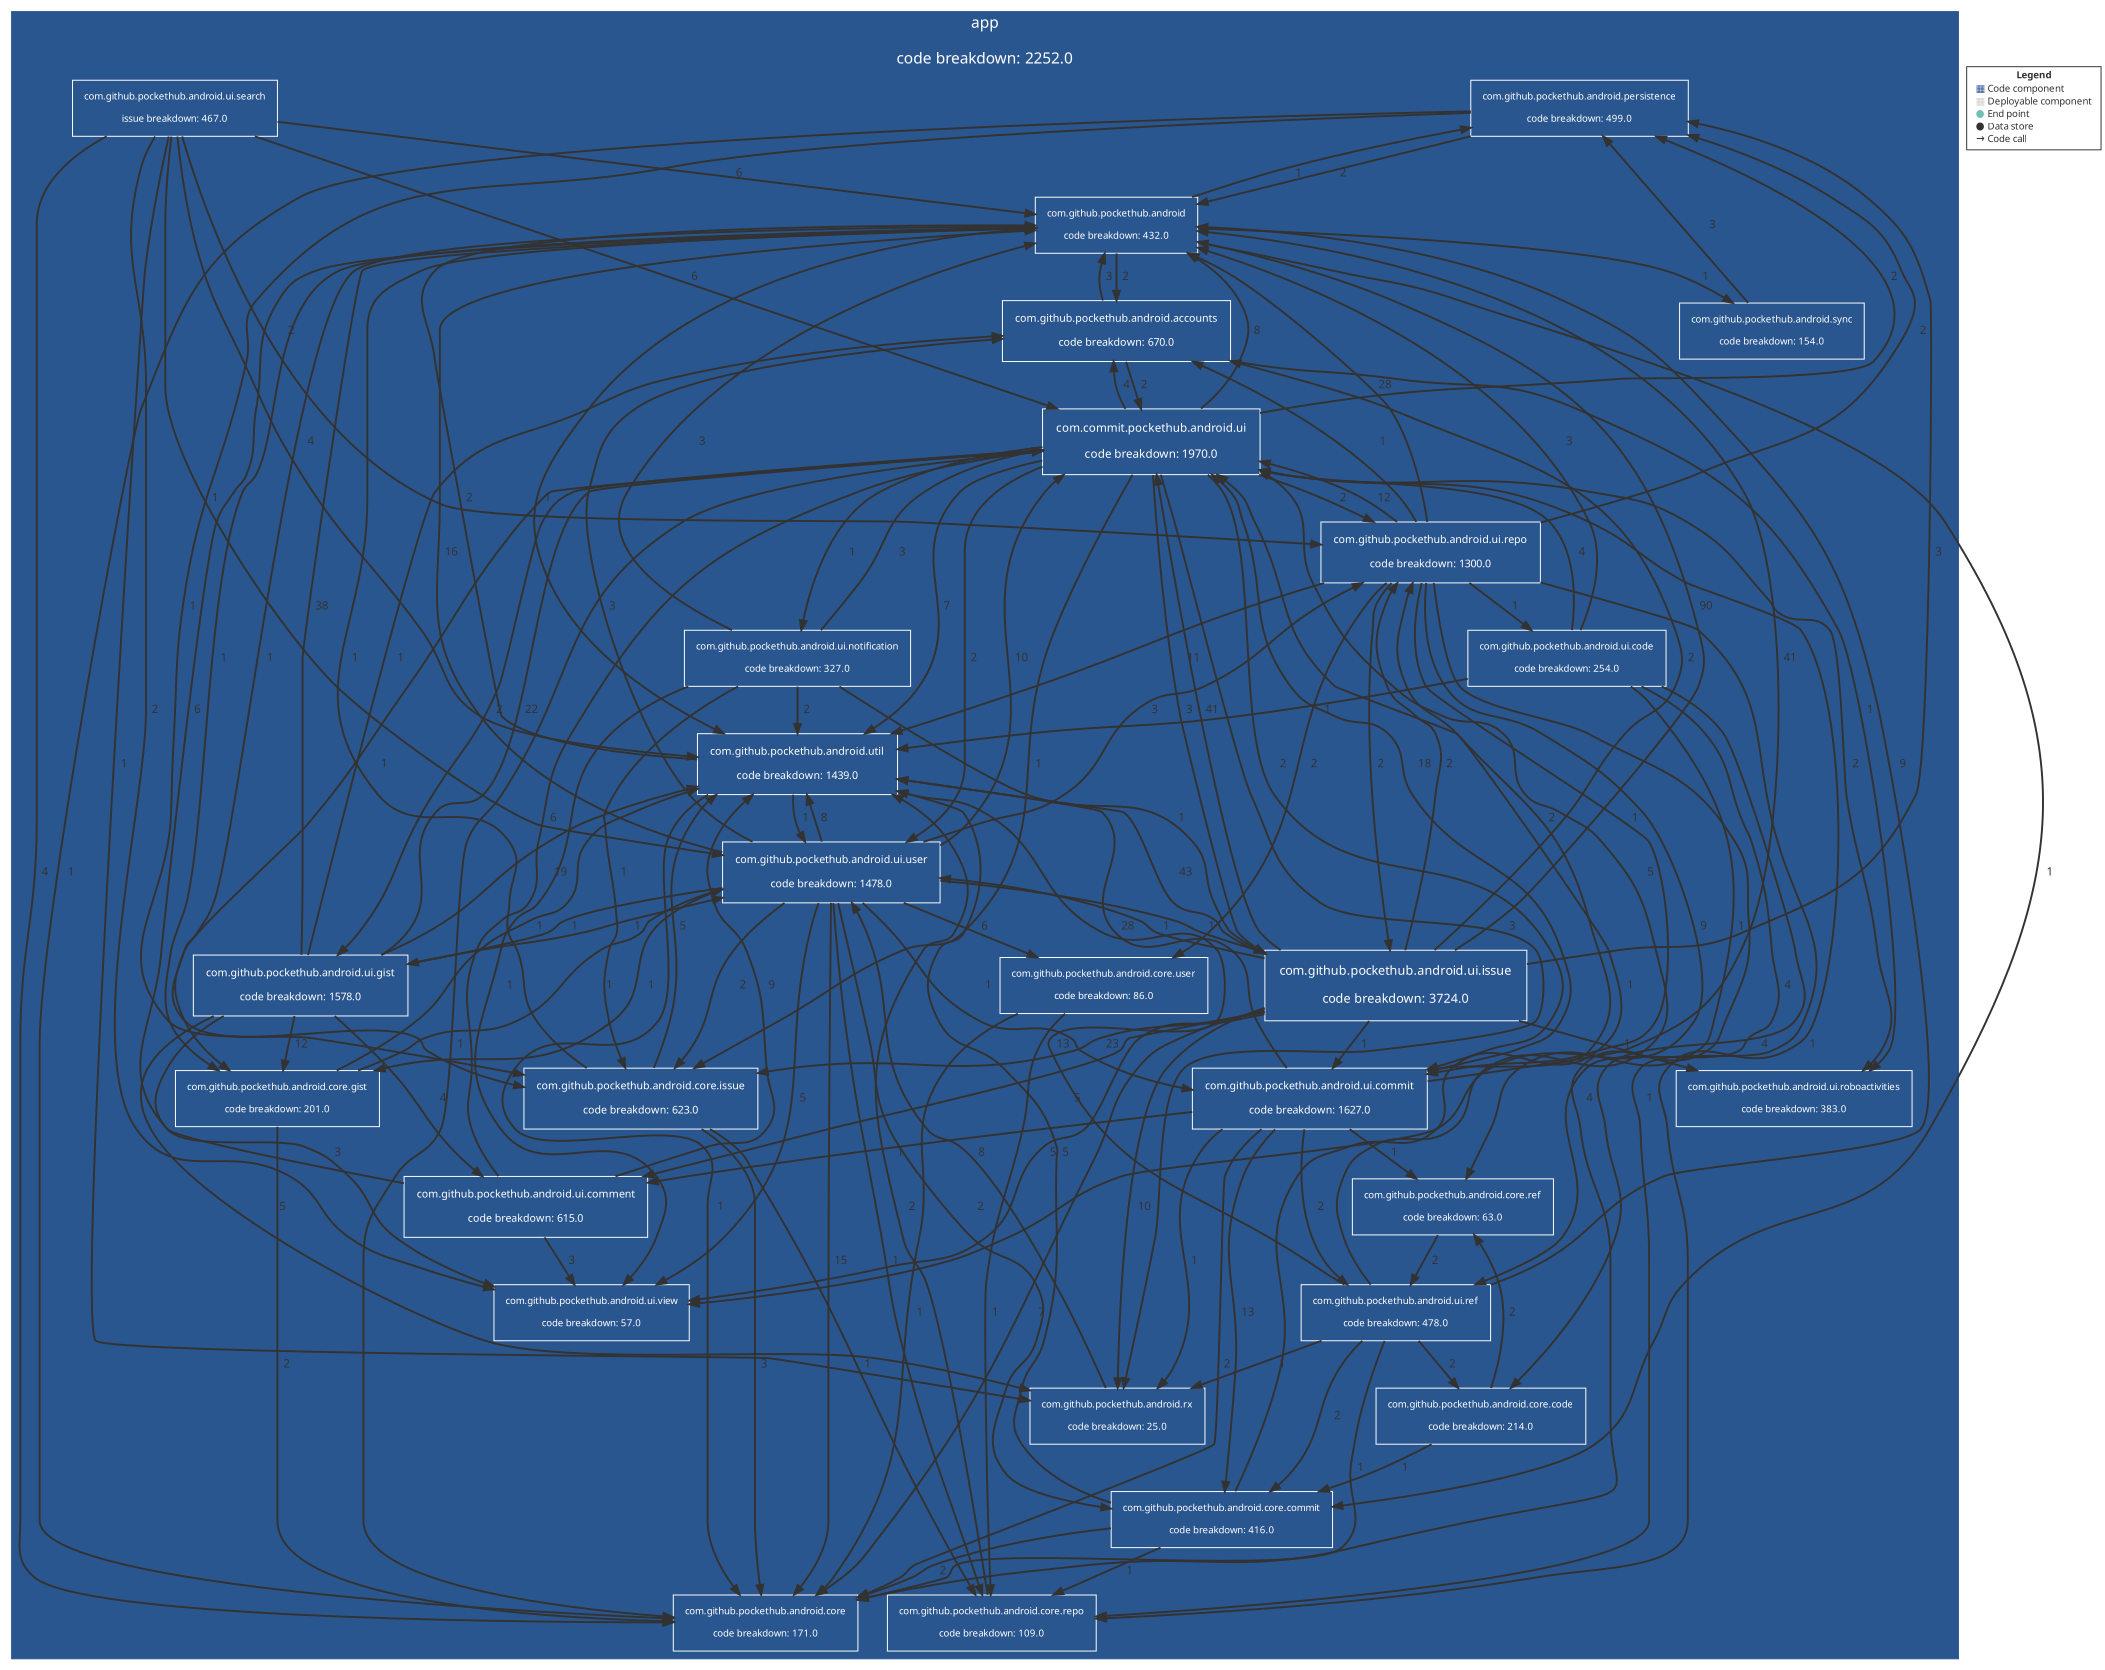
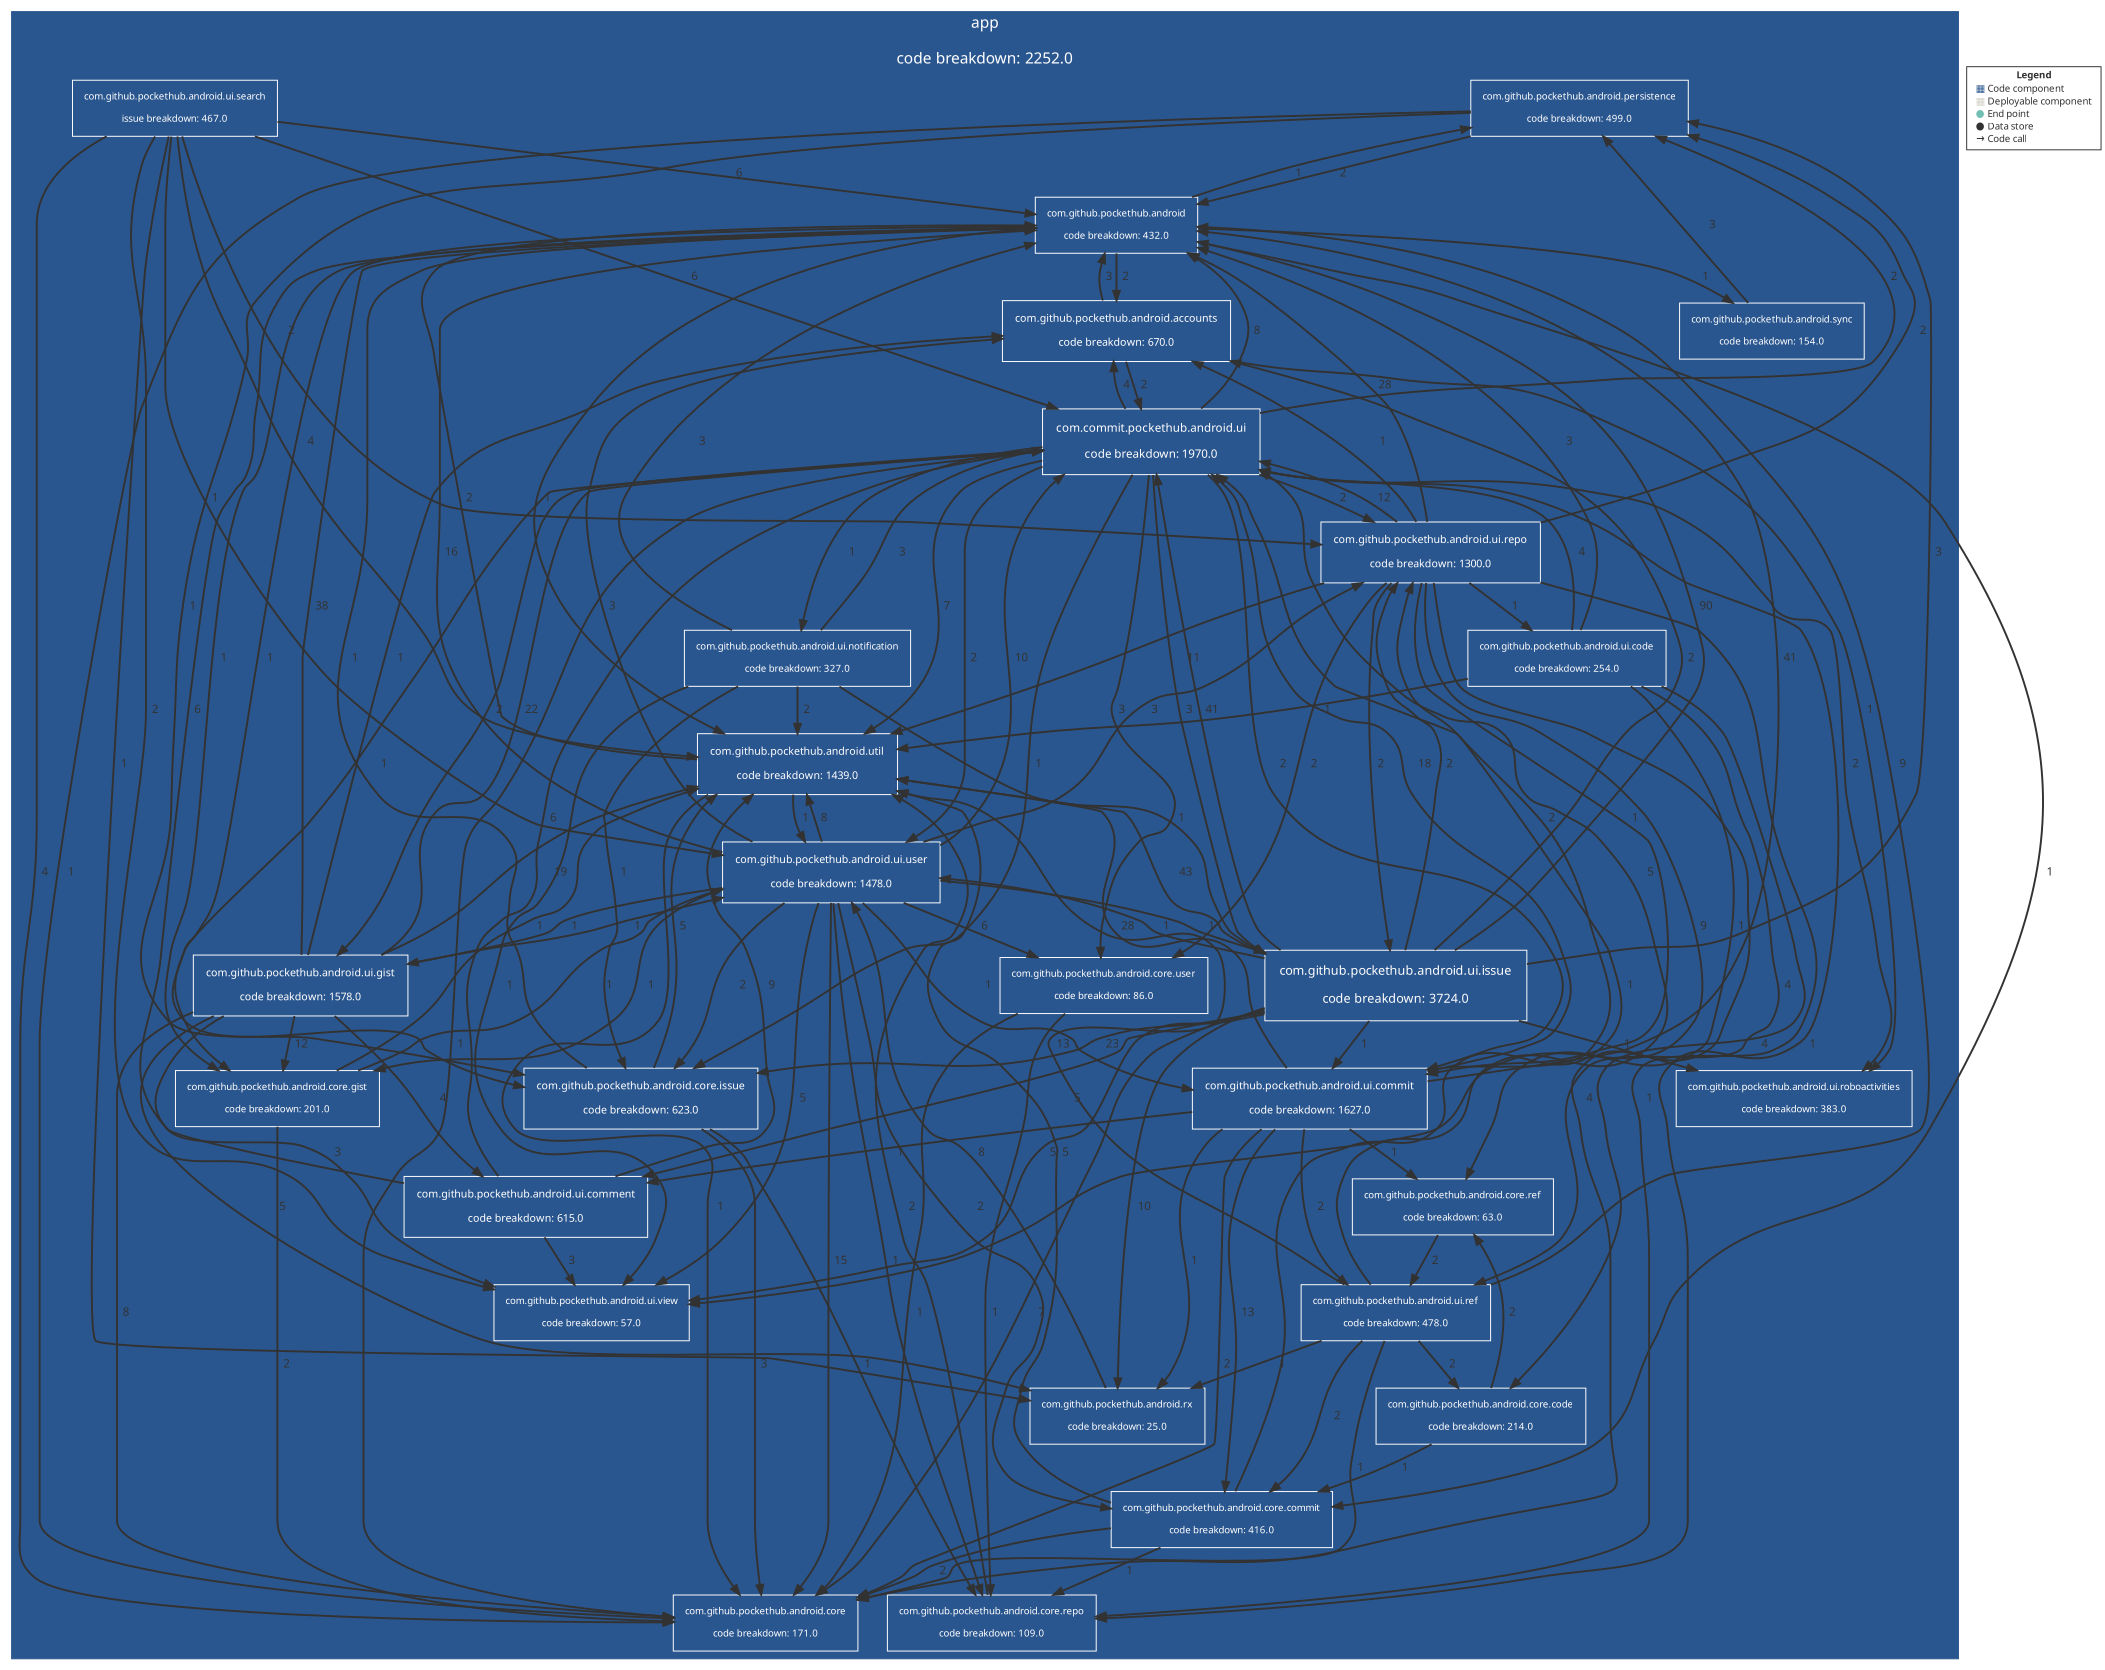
  digraph {
    compound=true
    rankdir=TD
    node [color="#FFFFFF" fillcolor="#2A568F" fontcolor="#FFFFFF" fontname="Helvetica Neue" fontsize=10 margin=0.16 penwidth=1 shape=box style=filled]
    edge [color="#323232" fontcolor="#323232" fontname="Helvetica Neue" fontsize=12 penwidth=2]
    n1 [label="com.github.pockethub.android.persistence\n\ncode breakdown: 499.0"]
    n2 [fontsize=11 label="com.github.pockethub.android.ui.gist\n\ncode breakdown: 1578.0" margin=0.176]
    n3 [label="com.github.pockethub.android.core.gist\n\ncode breakdown: 201.0"]
    n4 [fontsize=11 label="com.github.pockethub.android.ui.user\n\ncode breakdown: 1478.0" margin=0.176]
    n5 [fontsize=11 label="com.github.pockethub.android.util\n\ncode breakdown: 1439.0" margin=0.176]
    n6 [label="com.github.pockethub.android.core\n\ncode breakdown: 171.0"]
    n7 [label="com.github.pockethub.android.core.repo\n\ncode breakdown: 109.0"]
    n8 [label="com.github.pockethub.android.core.ref\n\ncode breakdown: 63.0"]
    n9 [label="com.github.pockethub.android.core.user\n\ncode breakdown: 86.0"]
    n10 [label="com.github.pockethub.android.ui.code\n\ncode breakdown: 254.0"]
    n11 [label="com.github.pockethub.android\n\ncode breakdown: 432.0"]
    n12 [label="com.github.pockethub.android.rx\n\ncode breakdown: 25.0"]
    n13 [label="com.github.pockethub.android.ui.ref\n\ncode breakdown: 478.0"]
    n14 [fontsize=12 label="com.commit.pockethub.android.ui\n\ncode breakdown: 1970.0" margin=0.192]
    n15 [fontsize=11 label="com.github.pockethub.android.core.issue\n\ncode breakdown: 623.0" margin=0.176]
    n16 [label="com.github.pockethub.android.ui.search\n\nissue breakdown: 467.0"]
    n17 [fontsize=13 label="com.github.pockethub.android.ui.issue\n\ncode breakdown: 3724.0" margin=0.20800000000000002]
    n18 [label="com.github.pockethub.android.sync\n\ncode breakdown: 154.0"]
    n19 [fontsize=11 label="com.github.pockethub.android.ui.commit\n\ncode breakdown: 1627.0" margin=0.176]
    n20 [label="com.github.pockethub.android.ui.roboactivities\n\ncode breakdown: 383.0"]
    n21 [label="com.github.pockethub.android.core.code\n\ncode breakdown: 214.0"]
    n22 [label="com.github.pockethub.android.ui.notification\n\ncode breakdown: 327.0"]
    n23 [fontsize=11 label="com.github.pockethub.android.ui.repo\n\ncode breakdown: 1300.0" margin=0.176]
    n24 [label="com.github.pockethub.android.ui.view\n\ncode breakdown: 57.0"]
    n25 [fontsize=11 label="com.github.pockethub.android.ui.comment\n\ncode breakdown: 615.0" margin=0.176]
    n26 [label="com.github.pockethub.android.core.commit\n\ncode breakdown: 416.0"]
    n27 [fontsize=11 label="com.github.pockethub.android.accounts\n\ncode breakdown: 670.0" margin=0.176]
    n28 [color="#323232" fillcolor="#FFFFFF" fontcolor="#323232" label=<<TABLE BORDER="0" CELLPADDING="1" CELLSPACING="0"> <TR><TD COLSPAN="2"><B>Legend</B></TD></TR> <TR><TD><FONT COLOR="#2A568F">&#9638;</FONT></TD><TD ALIGN="left">Code component</TD></TR> <TR><TD><FONT COLOR="#D2D1C7">&#9638;</FONT></TD><TD ALIGN="left">Deployable component</TD></TR> <TR><TD><FONT COLOR="#72C0B4">&#9679;</FONT></TD><TD ALIGN="left">End point</TD></TR> <TR><TD><FONT COLOR="#323232">&#9679;</FONT></TD><TD ALIGN="left">Data store</TD></TR> <TR><TD><FONT COLOR="#323232">&rarr;</FONT></TD><TD ALIGN="left">Code call</TD></TR> </TABLE> > margin=""]
    subgraph cluster_1 {
      color="#2A568F"
      fontcolor="#FFFFFF"
      fontname="Helvetica Neue"
      fontsize=16
      label="app\n\ncode breakdown: 2252.0"
      style=filled
      n1
      n2
      n3
      n4
      n5
      n6
      n7
      n8
      n9
      n10
      n11
      n12
      n13
      n14
      n15
      n16
      n17
      n18
      n19
      n20
      n21
      n22
      n23
      n24
      n25
      n26
      n27
    }
    n1 -> n6 [label="  1"]
    n1 -> n11 [label="  2"]
    n1 -> n15 [label="  1"]
    n2 -> n3 [label="  12"]
    n2 -> n4 [label="  1"]
    n2 -> n5 [label="  19"]
+   n2 -> n6 [label="  8"]
    n2 -> n11 [label="  38"]
    n2 -> n12 [label="  5"]
    n2 -> n14 [label="  22"]
    n2 -> n24 [label="  3"]
    n2 -> n25 [label="  4"]
    n2 -> n27 [label="  1"]
    n3 -> n4 [label="  1"]
    n3 -> n5 [label="  1"]
    n3 -> n6 [label="  2"]
    n4 -> n2 [label="  1"]
    n4 -> n3 [label="  1"]
    n4 -> n5 [label="  8"]
    n4 -> n6 [label="  15"]
    n4 -> n7 [label="  1"]
    n4 -> n9 [label="  6"]
    n4 -> n11 [label="  16"]
    n4 -> n14 [label="  10"]
    n4 -> n15 [label="  2"]
    n4 -> n17 [label="  1"]
    n4 -> n19 [label="  1"]
    n4 -> n23 [label="  3"]
    n4 -> n24 [label="  5"]
    n4 -> n26 [label="  2"]
    n4 -> n27 [label="  3"]
    n5 -> n4 [label="  1"]
    n5 -> n6 [label="  1"]
    n5 -> n11 [label="  2"]
    n7 -> n5 [label="  2"]
    n8 -> n13 [label="  2"]
    n9 -> n6 [label="  1"]
    n9 -> n7 [label="  1"]
    n10 -> n5 [label="  1"]
    n10 -> n8 [label="  1"]
    n10 -> n11 [label="  3"]
    n10 -> n13 [label="  4"]
    n10 -> n14 [label="  4"]
    n10 -> n21 [label="  4"]
    n11 -> n1 [label="  1"]
    n11 -> n3 [label="  1"]
    n11 -> n5 [label="  1"]
    n11 -> n15 [label="  1"]
    n11 -> n18 [label="  1"]
    n11 -> n26 [label="  1"]
    n11 -> n27 [label="  2"]
    n12 -> n4 [label="  8"]
    n13 -> n5 [label="  13"]
    n13 -> n6 [label="  1"]
    n13 -> n11 [label="  9"]
    n13 -> n12 [label="  1"]
    n13 -> n14 [label="  5"]
    n13 -> n21 [label="  2"]
    n13 -> n26 [label="  2"]
    n14 -> n1 [label="  2"]
    n14 -> n2 [label="  2"]
    n14 -> n3 [label="  1"]
    n14 -> n4 [label="  2"]
    n14 -> n5 [label="  7"]
    n14 -> n6 [label="  1"]
    n14 -> n7 [label="  1"]
-   n14 -> n12 [label="  3"]
+   n14 -> n9 [label="  3"]
    n14 -> n11 [label="  8"]
    n14 -> n15 [label="  1"]
    n14 -> n17 [label="  3"]
    n14 -> n19 [label="  2"]
    n14 -> n20 [label="  2"]
    n14 -> n22 [label="  1"]
    n14 -> n23 [label="  2"]
    n14 -> n27 [label="  4"]
    n15 -> n5 [label="  5"]
    n15 -> n6 [label="  3"]
    n15 -> n7 [label="  1"]
    n15 -> n11 [label="  1"]
    n16 -> n4 [label="  1"]
    n16 -> n5 [label="  4"]
    n16 -> n6 [label="  4"]
    n16 -> n11 [label="  6"]
    n16 -> n12 [label="  1"]
    n16 -> n14 [label="  6"]
    n16 -> n23 [label="  2"]
    n16 -> n24 [label="  2"]
    n17 -> n1 [label="  3"]
    n17 -> n4 [label="  1"]
    n17 -> n5 [label="  43"]
    n17 -> n6 [label="  7"]
    n17 -> n11 [label="  90"]
    n17 -> n12 [label="  10"]
    n17 -> n14 [label="  41"]
    n17 -> n15 [label="  23"]
    n17 -> n19 [label="  1"]
    n17 -> n20 [label="  1"]
    n17 -> n23 [label="  2"]
    n17 -> n24 [label="  5"]
    n17 -> n25 [label="  5"]
    n17 -> n27 [label="  2"]
    n18 -> n1 [label="  3"]
    n19 -> n5 [label="  28"]
    n19 -> n6 [label="  2"]
    n19 -> n8 [label="  1"]
    n19 -> n11 [label="  41"]
    n19 -> n12 [label="  1"]
    n19 -> n13 [label="  2"]
    n19 -> n14 [label="  18"]
    n19 -> n23 [label="  2"]
    n19 -> n25 [label="  1"]
    n19 -> n26 [label="  13"]
    n21 -> n8 [label="  2"]
    n21 -> n26 [label="  1"]
    n22 -> n5 [label="  2"]
    n22 -> n11 [label="  3"]
    n22 -> n14 [label="  3"]
    n22 -> n15 [label="  1"]
    n22 -> n17 [label="  1"]
    n22 -> n24 [label="  1"]
    n23 -> n1 [label="  2"]
    n23 -> n5 [label="  11"]
    n23 -> n6 [label="  4"]
    n23 -> n7 [label="  1"]
    n23 -> n9 [label="  2"]
    n23 -> n10 [label="  1"]
    n23 -> n11 [label="  28"]
    n23 -> n14 [label="  12"]
    n23 -> n17 [label="  2"]
    n23 -> n19 [label="  1"]
    n23 -> n24 [label="  9"]
    n23 -> n27 [label="  1"]
    n25 -> n5 [label="  9"]
    n25 -> n11 [label="  6"]
    n25 -> n14 [label="  6"]
    n25 -> n24 [label="  3"]
    n26 -> n5 [label="  5"]
    n26 -> n6 [label="  2"]
    n26 -> n7 [label="  1"]
    n26 -> n14 [label="  1"]
    n27 -> n11 [label="  3"]
    n27 -> n14 [label="  2"]
    n27 -> n20 [label="  1"]
  }
